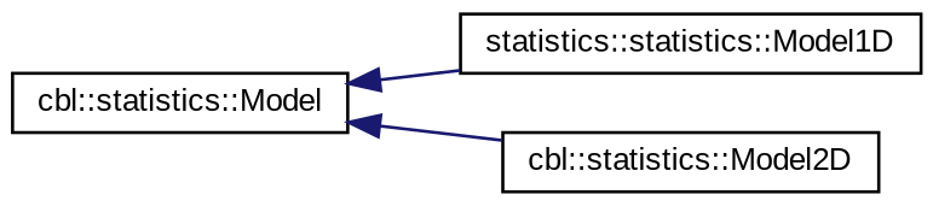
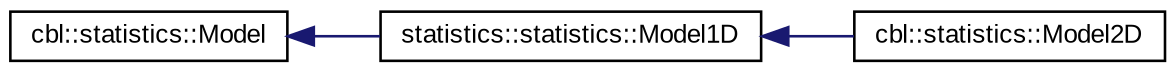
  digraph {
    fontname="Liberation Sans"
    rankdir=LR
    node [color=black fillcolor=white fontname="Liberation Sans" fontsize=10 shape=record style=filled]
    edge [color=midnightblue dir=back fontname="Liberation Sans" fontsize=10 labelfontname=Helvetica labelfontsize=10 style=solid]
    n1 [height=0.2 label="cbl::statistics::Model" width=0.4]
    n2 [height=0.2 label="statistics::statistics::Model1D" width=0.4]
    n3 [height=0.2 label="cbl::statistics::Model2D" width=0.4]
    n1 -> n2
-   n1 -> n3
+   n2 -> n3
  }
